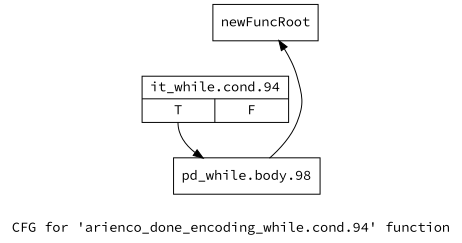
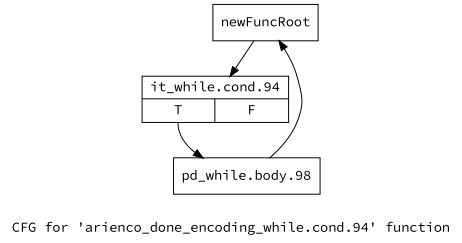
  digraph {
    fontname="Source Code Pro"
    label="CFG for 'arienco_done_encoding_while.cond.94' function"
    node [fontname="Source Code Pro" shape=record]
    edge [fontname="Source Code Pro"]
    n1 [label="{newFuncRoot}"]
    n2 [label="{it_while.cond.94|{<s0>T|<s1>F}}"]
    n3 [label="{pd_while.body.98}"]
+   n1 -> n2
    n2 -> n3 [tailport=s0]
    n3 -> n1
  }
